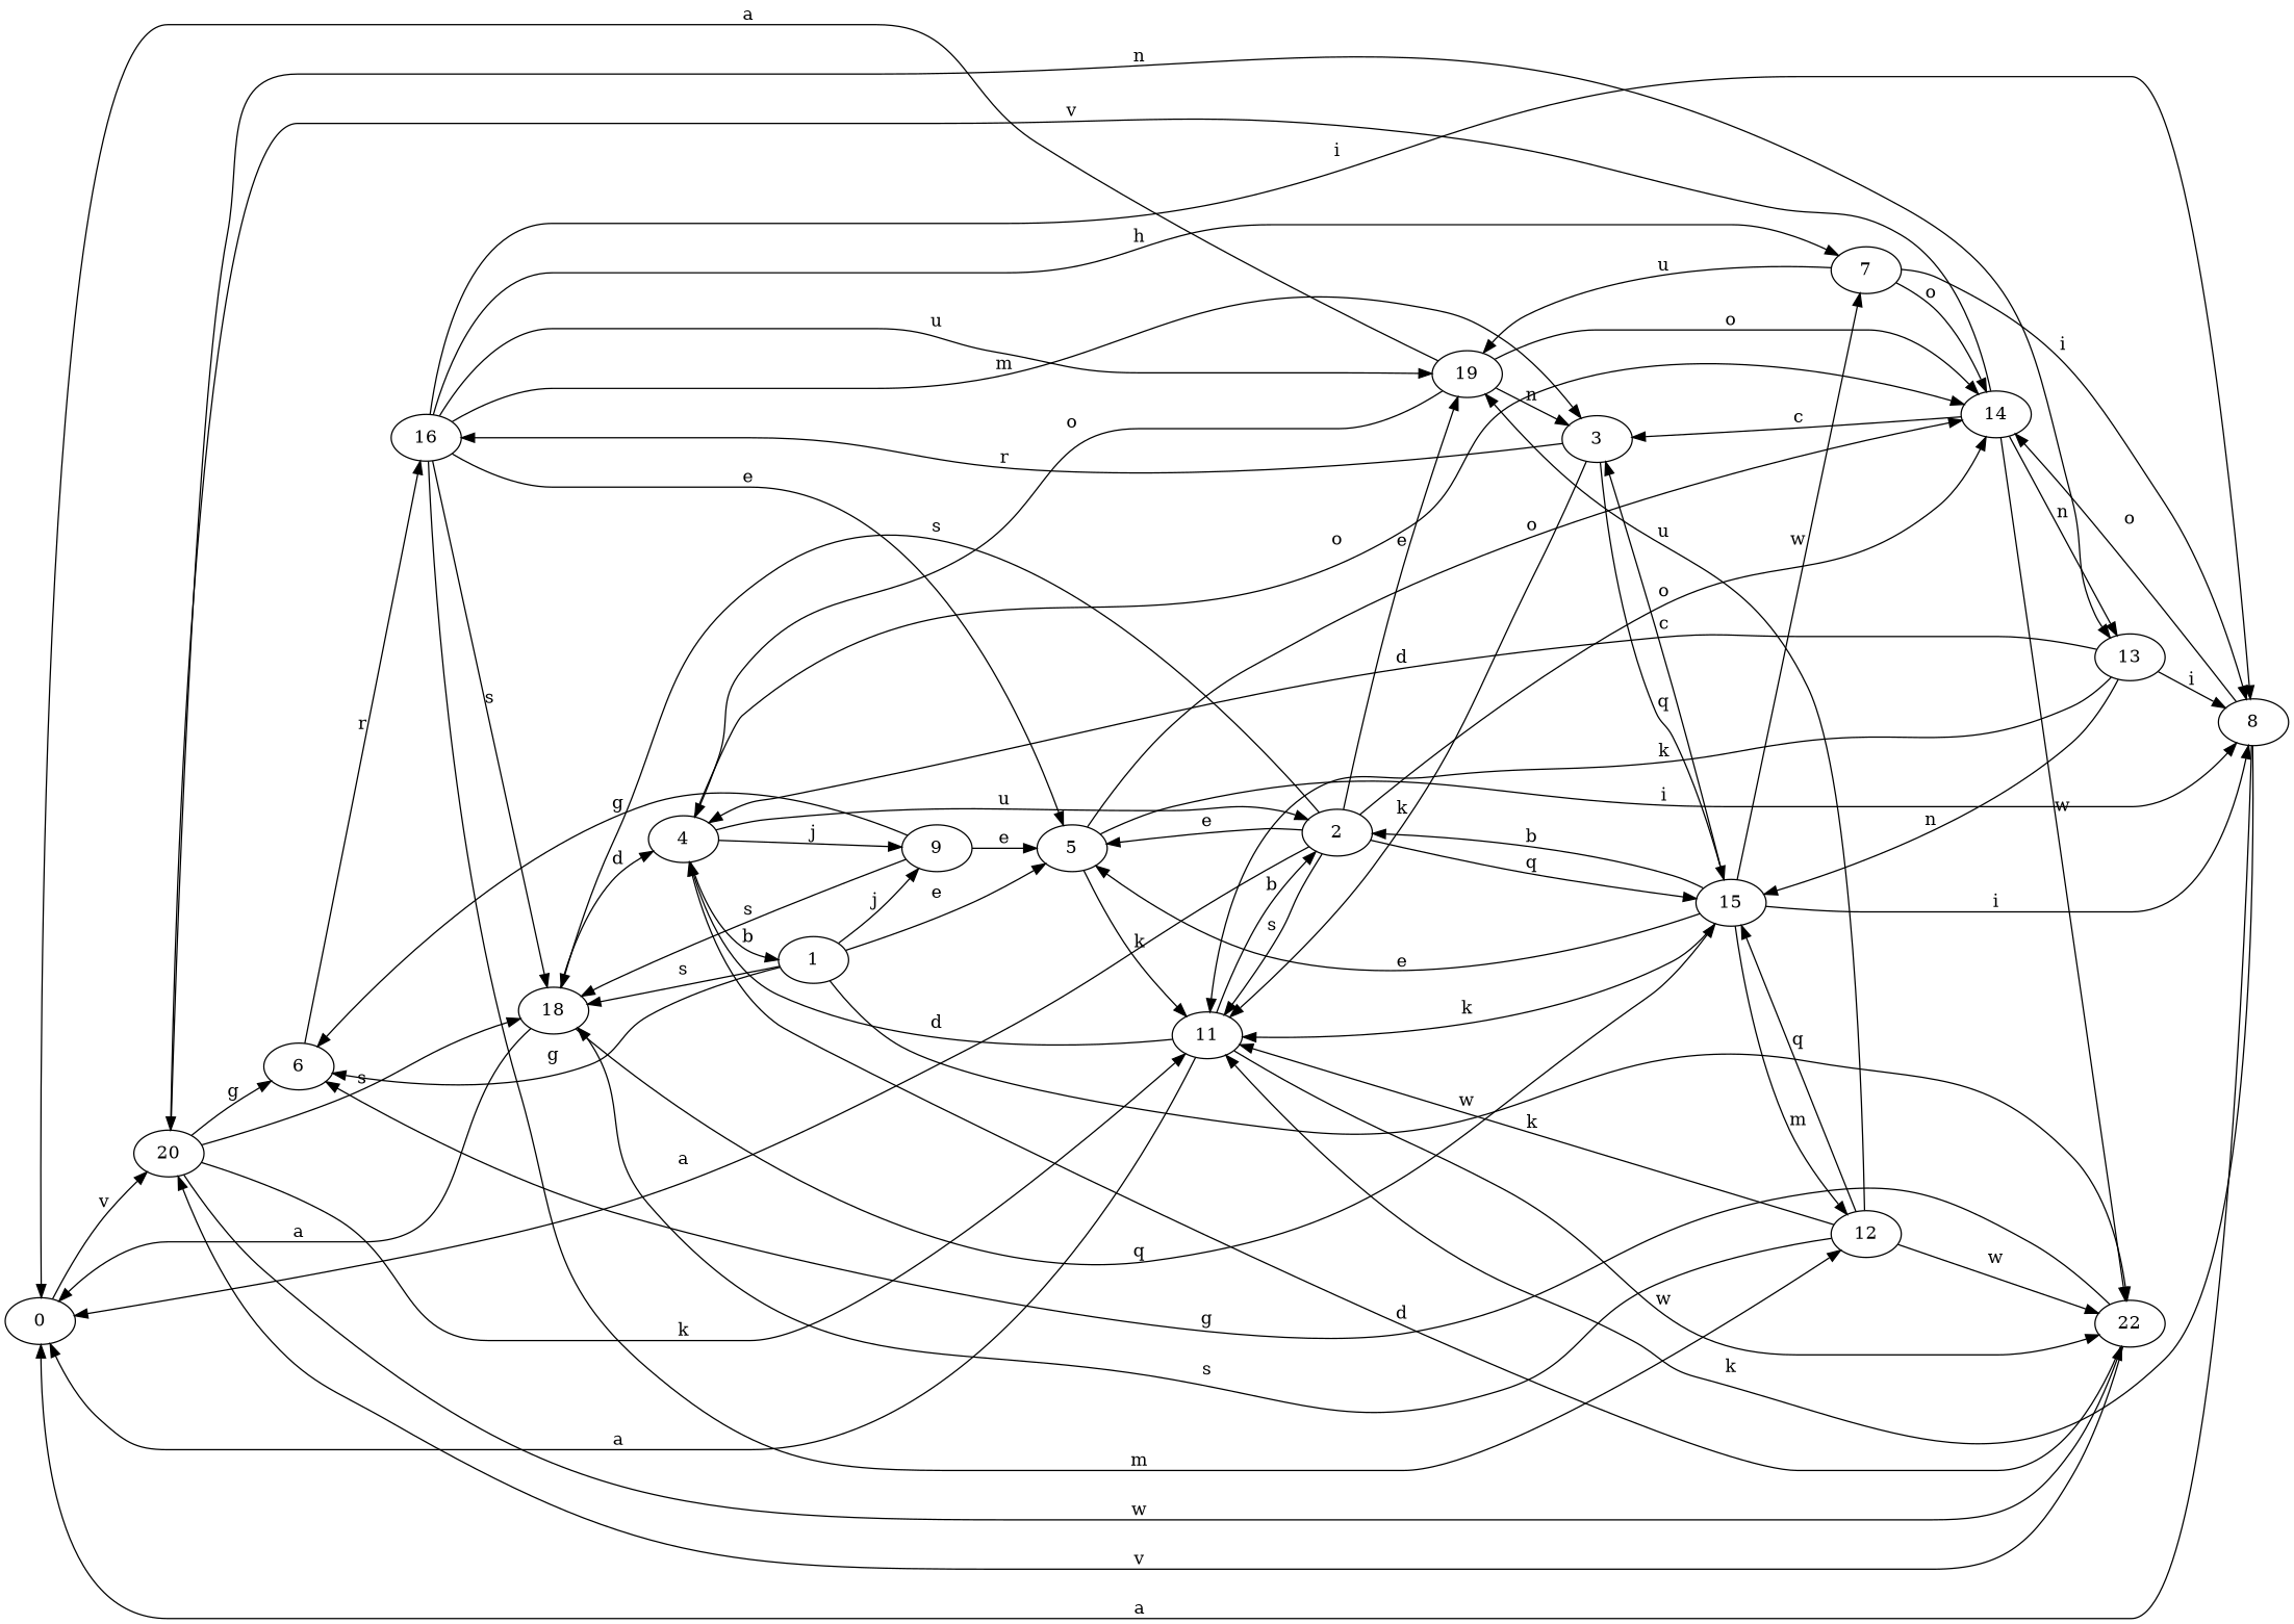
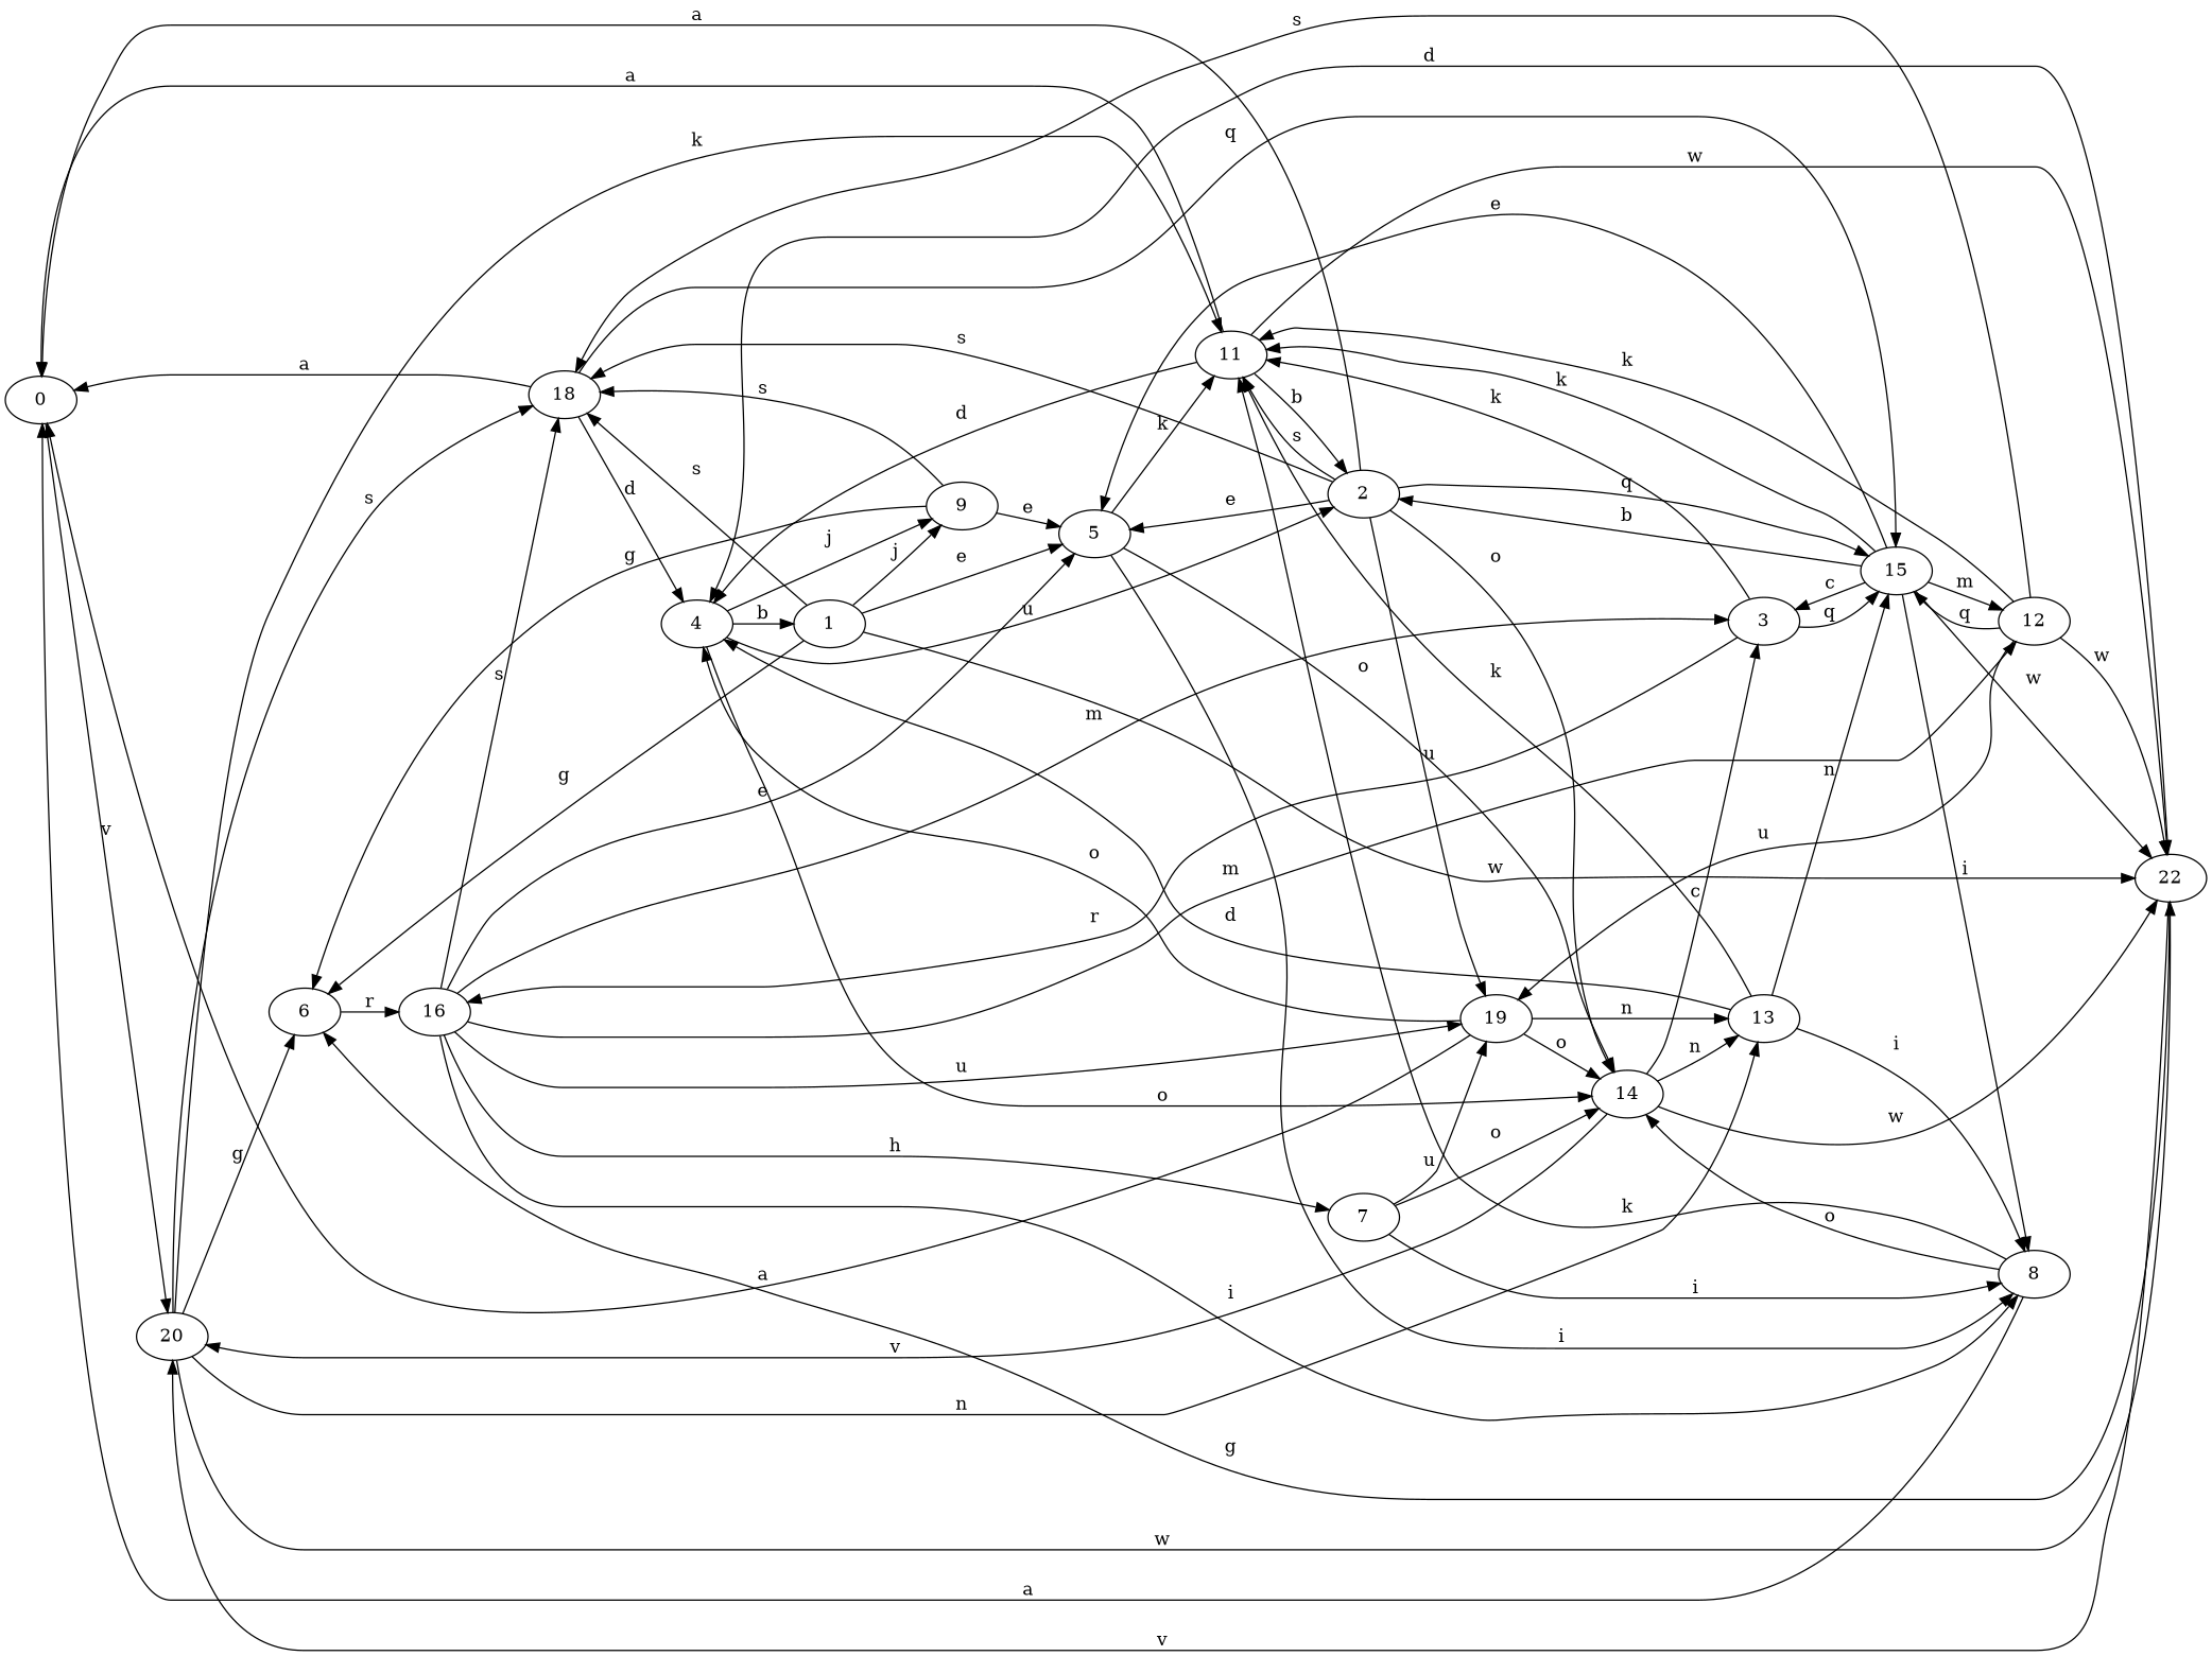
  strict digraph {
    rankdir=LR
    0
    20
    6
    18
    22
    11
    13
    1
    5
    9
    14
    8
    16
    15
    4
    2
    19
    3
    12
    7
    0 -> 20 [label=v]
    20 -> 6 [label=g]
    20 -> 18 [label=s]
    20 -> 22 [label=w]
    20 -> 11 [label=k]
    20 -> 13 [label=n]
    6 -> 16 [label=r]
    18 -> 0 [label=a]
    18 -> 15 [label=q]
    18 -> 4 [label=d]
    22 -> 20 [label=v]
    22 -> 6 [label=g]
    22 -> 4 [label=d]
    11 -> 0 [label=a]
    11 -> 22 [label=w]
    11 -> 4 [label=d]
    11 -> 2 [label=b]
    13 -> 11 [label=k]
    13 -> 8 [label=i]
    13 -> 15 [label=n]
    13 -> 4 [label=d]
    1 -> 6 [label=g]
    1 -> 18 [label=s]
    1 -> 22 [label=w]
    1 -> 5 [label=e]
    1 -> 9 [label=j]
    5 -> 11 [label=k]
    5 -> 14 [label=o]
    5 -> 8 [label=i]
    9 -> 6 [label=g]
    9 -> 18 [label=s]
    9 -> 5 [label=e]
    14 -> 20 [label=v]
    14 -> 22 [label=w]
    14 -> 13 [label=n]
    14 -> 3 [label=c]
    8 -> 0 [label=a]
    8 -> 11 [label=k]
    8 -> 14 [label=o]
    16 -> 18 [label=s]
    16 -> 5 [label=e]
    16 -> 8 [label=i]
    16 -> 19 [label=u]
    16 -> 3 [label=m]
    16 -> 12 [label=m]
    16 -> 7 [label=h]
-   15 -> 7 [label=w]
+   15 -> 22 [label=w]
    15 -> 11 [label=k]
    15 -> 5 [label=e]
    15 -> 8 [label=i]
    15 -> 2 [label=b]
    15 -> 3 [label=c]
    15 -> 12 [label=m]
    4 -> 1 [label=b]
    4 -> 9 [label=j]
    4 -> 14 [label=o]
    4 -> 2 [label=u]
    2 -> 0 [label=a]
    2 -> 18 [label=s]
    2 -> 11 [label=s]
    2 -> 5 [label=e]
    2 -> 14 [label=o]
    2 -> 15 [label=q]
-   2 -> 19 [label=e]
+   2 -> 19 [label=u]
    19 -> 0 [label=a]
-   19 -> 3 [label=n]
+   19 -> 13 [label=n]
    19 -> 14 [label=o]
    19 -> 4 [label=o]
    3 -> 11 [label=k]
    3 -> 16 [label=r]
    3 -> 15 [label=q]
    12 -> 18 [label=s]
    12 -> 22 [label=w]
    12 -> 11 [label=k]
    12 -> 15 [label=q]
    12 -> 19 [label=u]
    7 -> 14 [label=o]
    7 -> 8 [label=i]
    7 -> 19 [label=u]
  }
